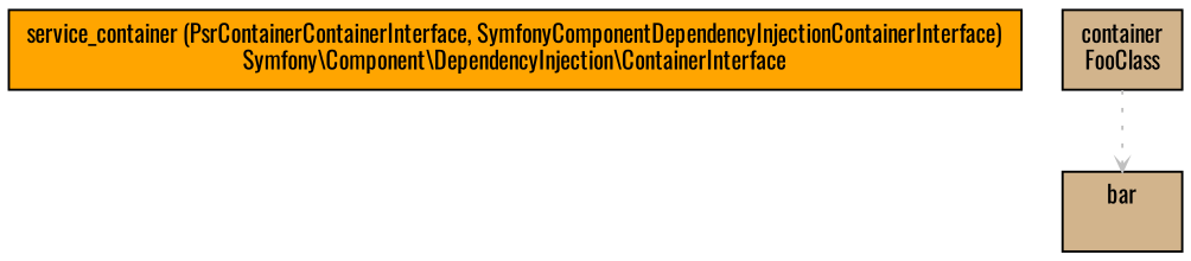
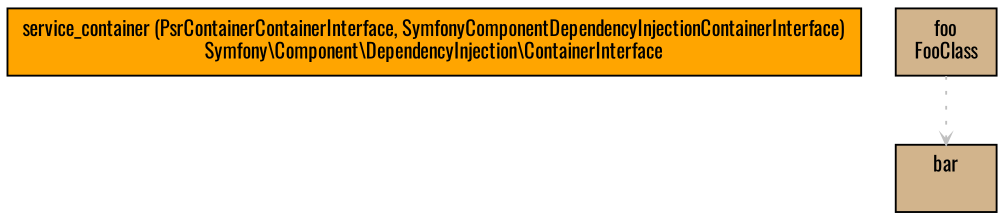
  digraph {
    fontname=Oswald
    node [fillcolor=tan fontname=Oswald fontsize=11 shape=record style=filled]
    n1 [fillcolor=orange label="service_container (Psr\Container\ContainerInterface, Symfony\Component\DependencyInjection\ContainerInterface)\nSymfony\\Component\\DependencyInjection\\ContainerInterface\n"]
-   n2 [label="container\nFooClass\n"]
+   n2 [label="foo\nFooClass\n"]
    n3 [label="bar\n\n"]
    n2 -> n3 [arrowhead=open arrowsize=0.5 color=grey fontname=Oswald fontsize=9 style=dotted]
  }
